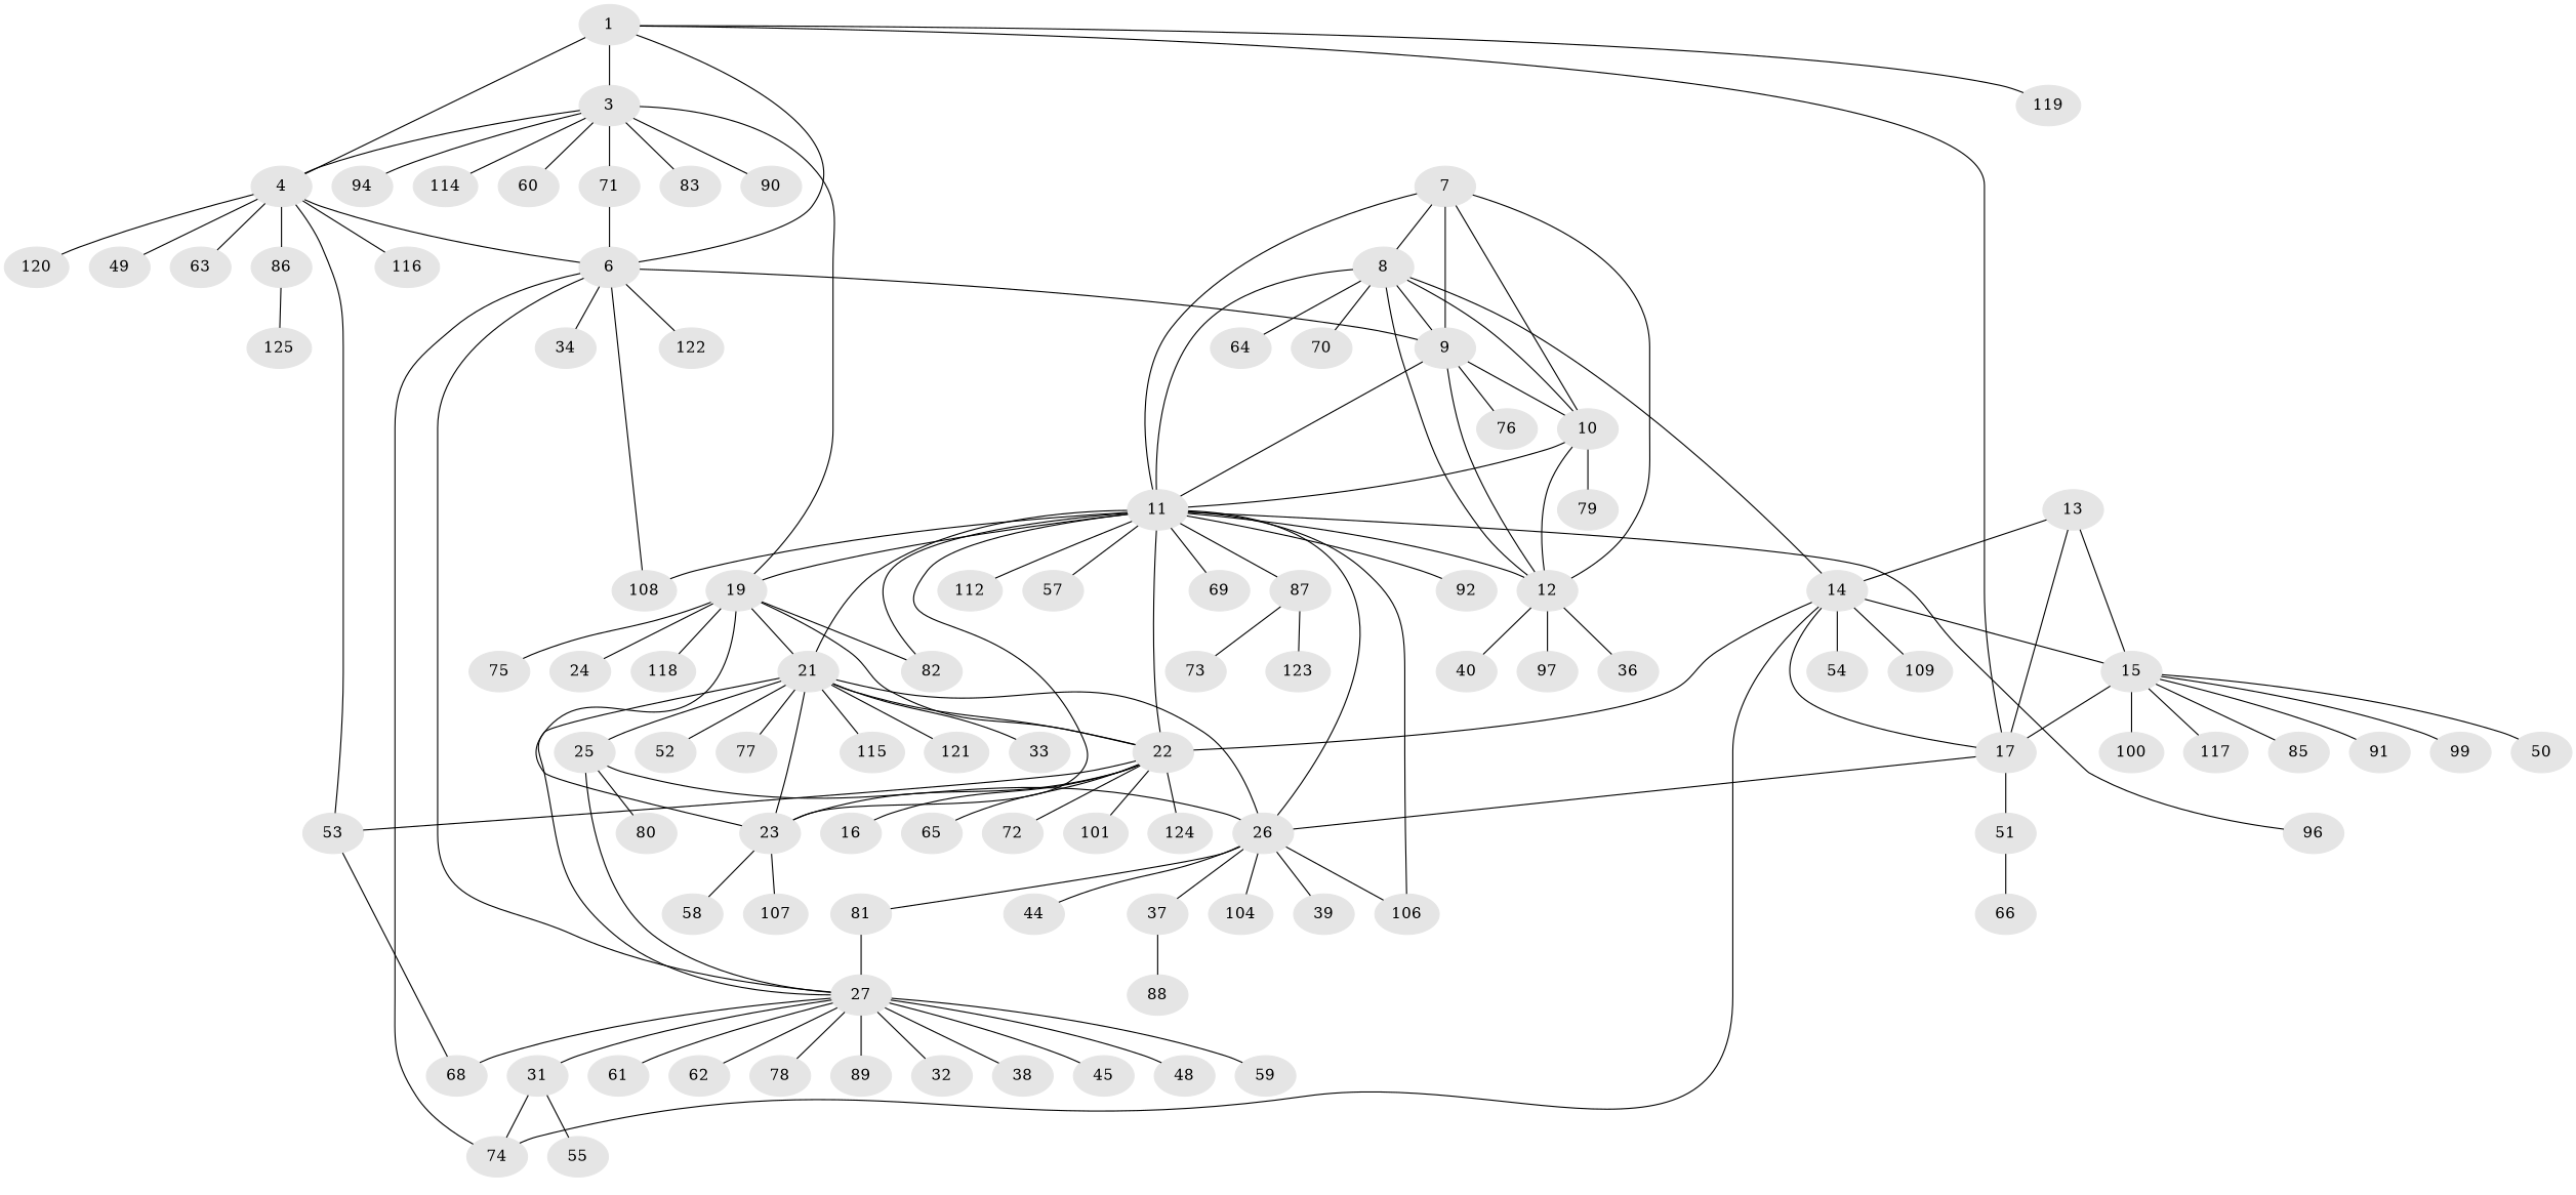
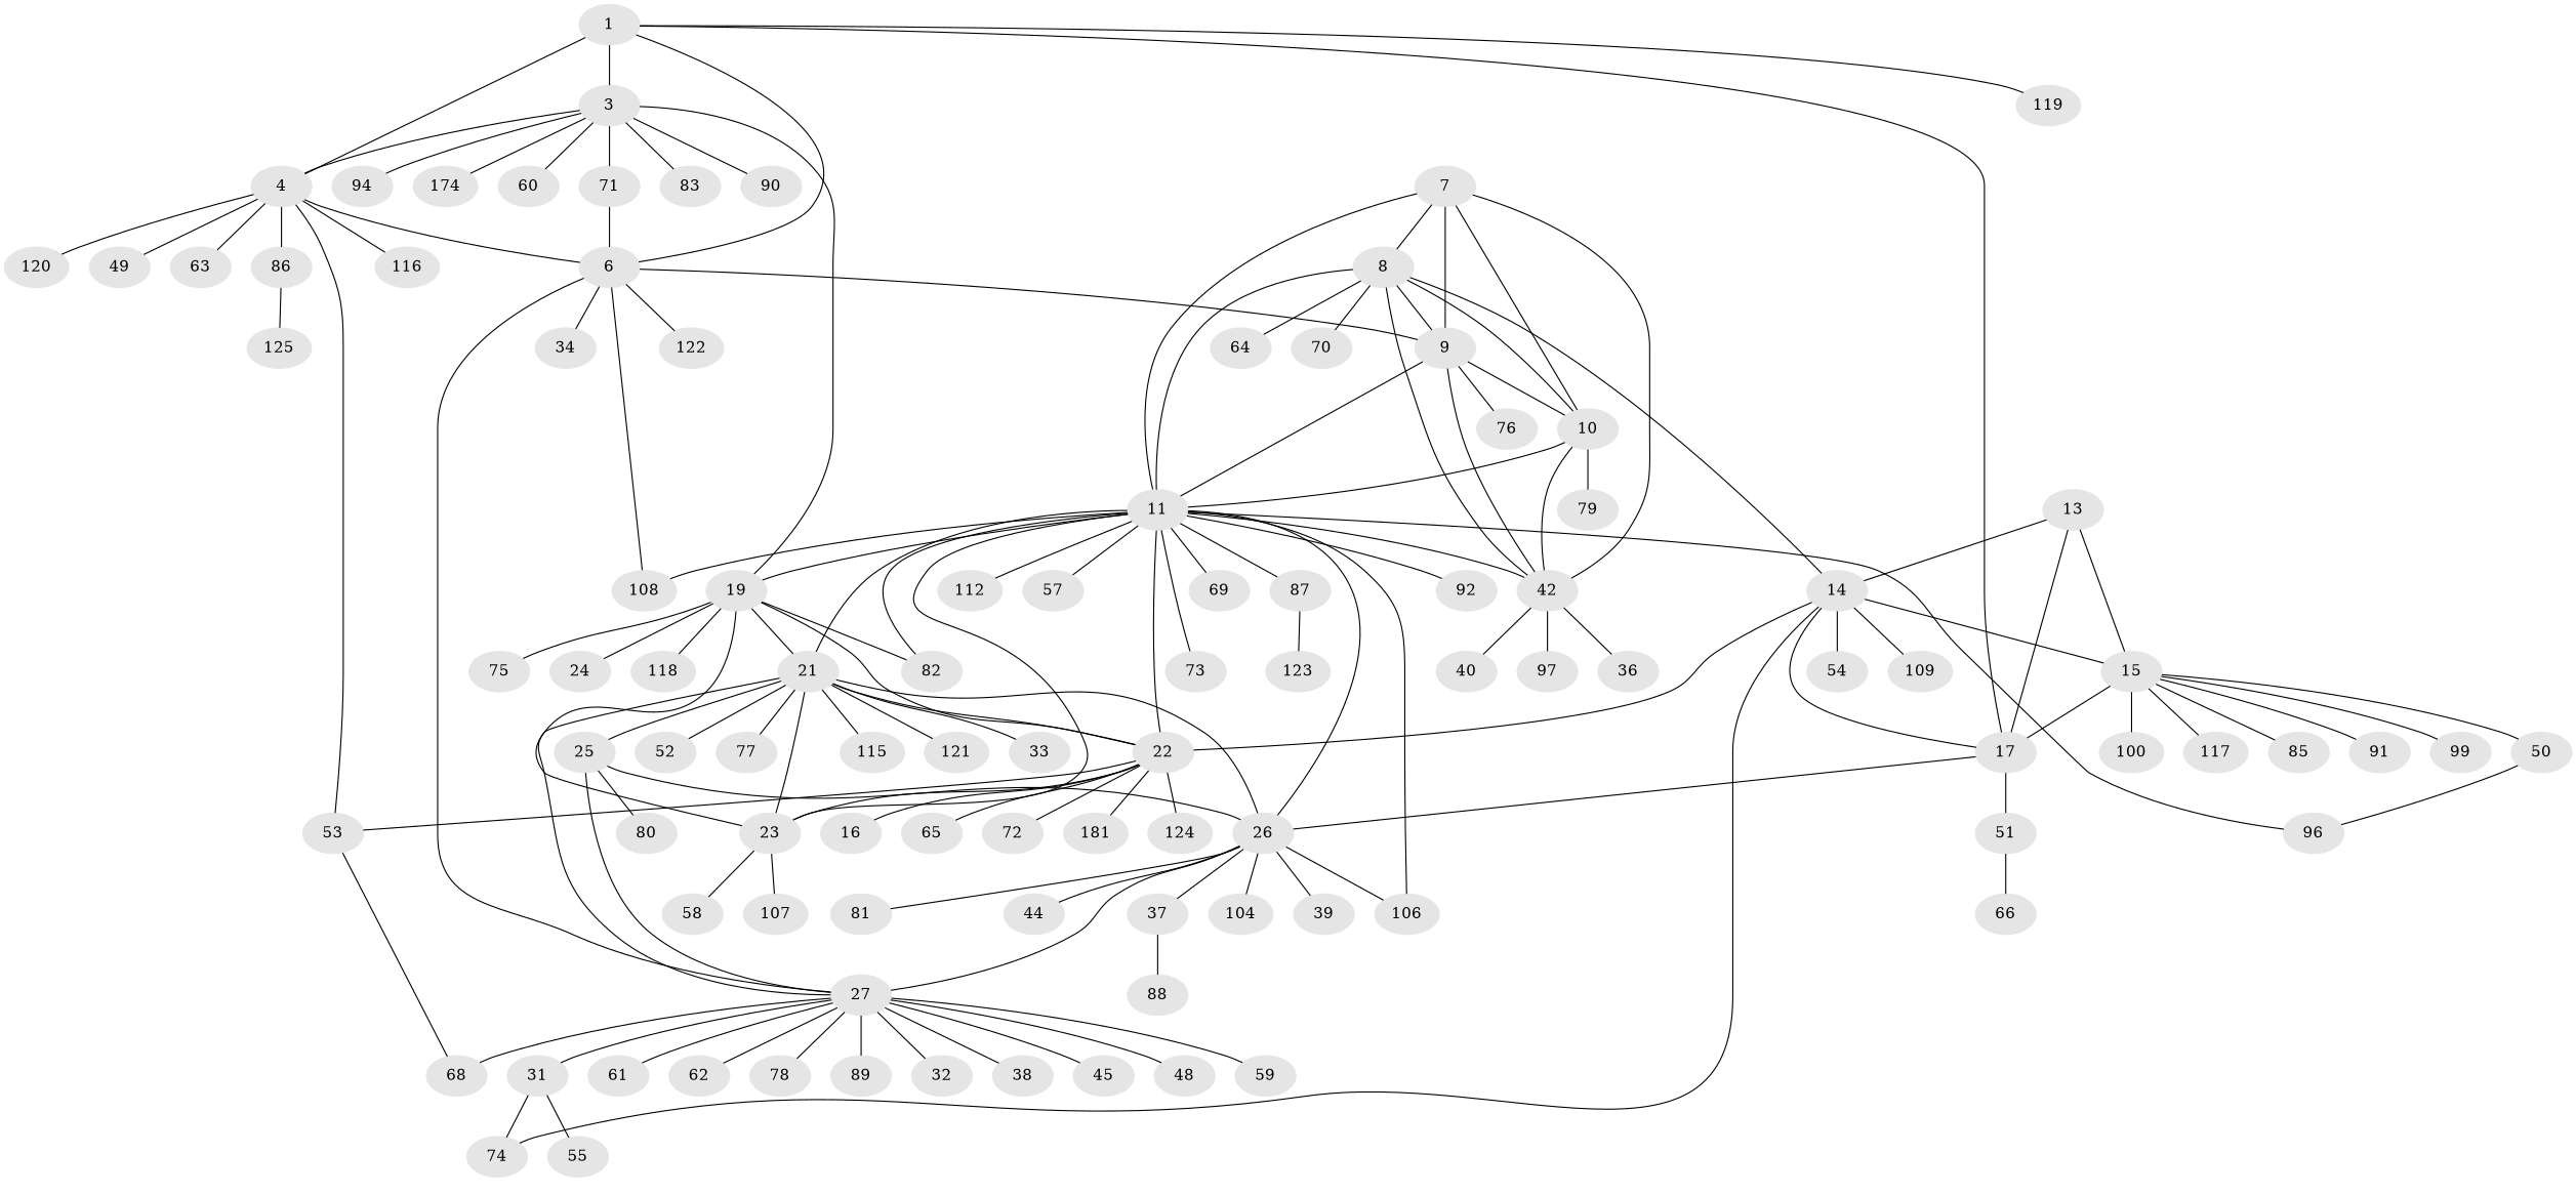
  graph {
    node [color=gray90 style=filled]
    1 [super="+2"]
    3 [super="+5"]
    4 [super="+113"]
    6 [super="+47"]
    17
    119
    19 [super="+126"]
    60
    71
    83
    90
    94
-   114
+   114 [label=174]
    49
    53
    63
    86 [super="+111"]
    116
    120
    9 [super="+103"]
    27 [super="+30"]
    34
    74 [super="+93"]
    108
    122
    26 [super="+29"]
    51
    21 [super="+28"]
    22 [super="+41"]
    23 [super="+24"]
    82
    75
    n33 [label=24]
    118
    68
    125
    10 [super="+56"]
    11 [super="+20"]
-   12 [super="+43"]
+   12 [super="+43" label=42]
    76
    31
    32
    38
    45 [super="+98"]
    48
    59
    61
    62
    78
    89
    8 [super="+35"]
    14 [super="+95"]
    64
    70
    7
    79
    57
    69
    73
    87 [super="+102"]
    92
    96
    106
    112
    36
    40 [super="+105"]
    97
    15 [super="+16"]
    54
    109
    25 [super="+67"]
    33
    52 [super="+110"]
    77
    115
    121
    n77 [label=16]
    65
    72
-   101
+   101 [label=181]
    124
    58
    107
    37 [super="+42"]
    39
    44
    81
    104
    123
    13 [super="+18"]
    50
    85
    91
    99
    100
    117
    66
    80
    88
    55
    1 -- 3 [weight=4]
    1 -- 4 [weight=2]
    1 -- 6 [weight=2]
    1 -- 17
    1 -- 119
    3 -- 4 [weight=2]
    3 -- 19
    3 -- 60
    3 -- 71
    3 -- 83
    3 -- 90
    3 -- 94
    3 -- 114
    4 -- 6
    4 -- 49
    4 -- 53
    4 -- 63
    4 -- 86
    4 -- 116
    4 -- 120
    6 -- 9
    6 -- 27
    6 -- 34
-   6 -- 74
    6 -- 108
    6 -- 122
    17 -- 26
    17 -- 51
    19 -- 21
    19 -- 22
    19 -- 23 [weight=2]
    19 -- 82
    19 -- 75
    19 -- n33
    19 -- 118
    71 -- 6 [weight=2]
    53 -- 68
    86 -- 125
    9 -- 10
    9 -- 11
    9 -- 12
    9 -- 76
    27 -- 68
    27 -- 31
    27 -- 32
    27 -- 38
    27 -- 45
    27 -- 48
    27 -- 59
    27 -- 61
    27 -- 62
    27 -- 78
    27 -- 89
-   81 -- 27 [weight=4]
+   26 -- 27 [weight=4]
    26 -- 106
    26 -- 37
    26 -- 39
    26 -- 44
    26 -- 81
    26 -- 104
    51 -- 66
    21 -- 27 [weight=2]
    21 -- 26 [weight=2]
    21 -- 22
    21 -- 23 [weight=2]
    21 -- 25
    21 -- 33
    21 -- 52
    21 -- 77
    21 -- 115
    21 -- 121
    22 -- 53
    22 -- 23 [weight=2]
    22 -- n77
    22 -- 65
    22 -- 72
    22 -- 101 [weight=2]
    22 -- 124
    23 -- 58
    23 -- 107
    10 -- 11
    10 -- 12
    10 -- 79
    11 -- 19
    11 -- 108
    11 -- 26
    11 -- 21
    11 -- 22
    11 -- 23 [weight=2]
    11 -- 82
    11 -- 12
    11 -- 57
    11 -- 69
-   87 -- 73
+   11 -- 73
    11 -- 87
    11 -- 92
    11 -- 96
    11 -- 106
    11 -- 112
    12 -- 36
    12 -- 40
    12 -- 97
    31 -- 74
    31 -- 55
    8 -- 9
    8 -- 10
    8 -- 11
    8 -- 12
    8 -- 14
    8 -- 64
    8 -- 70
    14 -- 17
    14 -- 74
    14 -- 22 [weight=2]
    14 -- 15 [weight=2]
    14 -- 54
    14 -- 109
    7 -- 9
    7 -- 10
    7 -- 11
    7 -- 12
    7 -- 8
    87 -- 123
    15 -- 17 [weight=2]
    15 -- 50
    15 -- 85
    15 -- 91
    15 -- 99
    15 -- 100
    15 -- 117
    25 -- 27 [weight=2]
    25 -- 26 [weight=2]
    25 -- 80
    37 -- 88
    13 -- 17 [weight=2]
    13 -- 14 [weight=2]
    13 -- 15 [weight=4]
+   50 -- 96
  }
